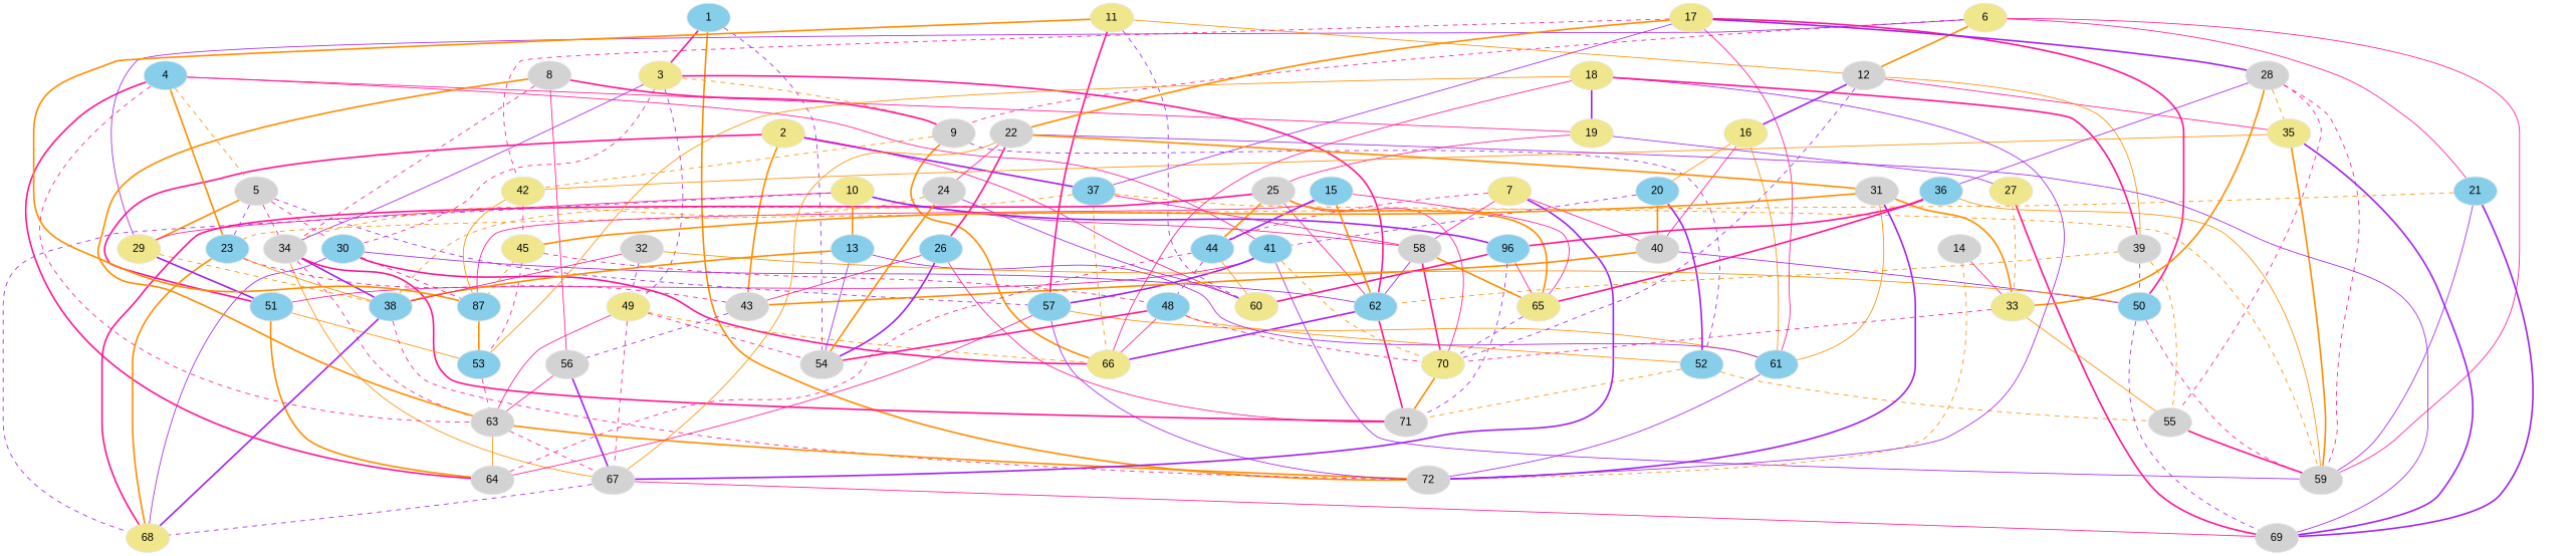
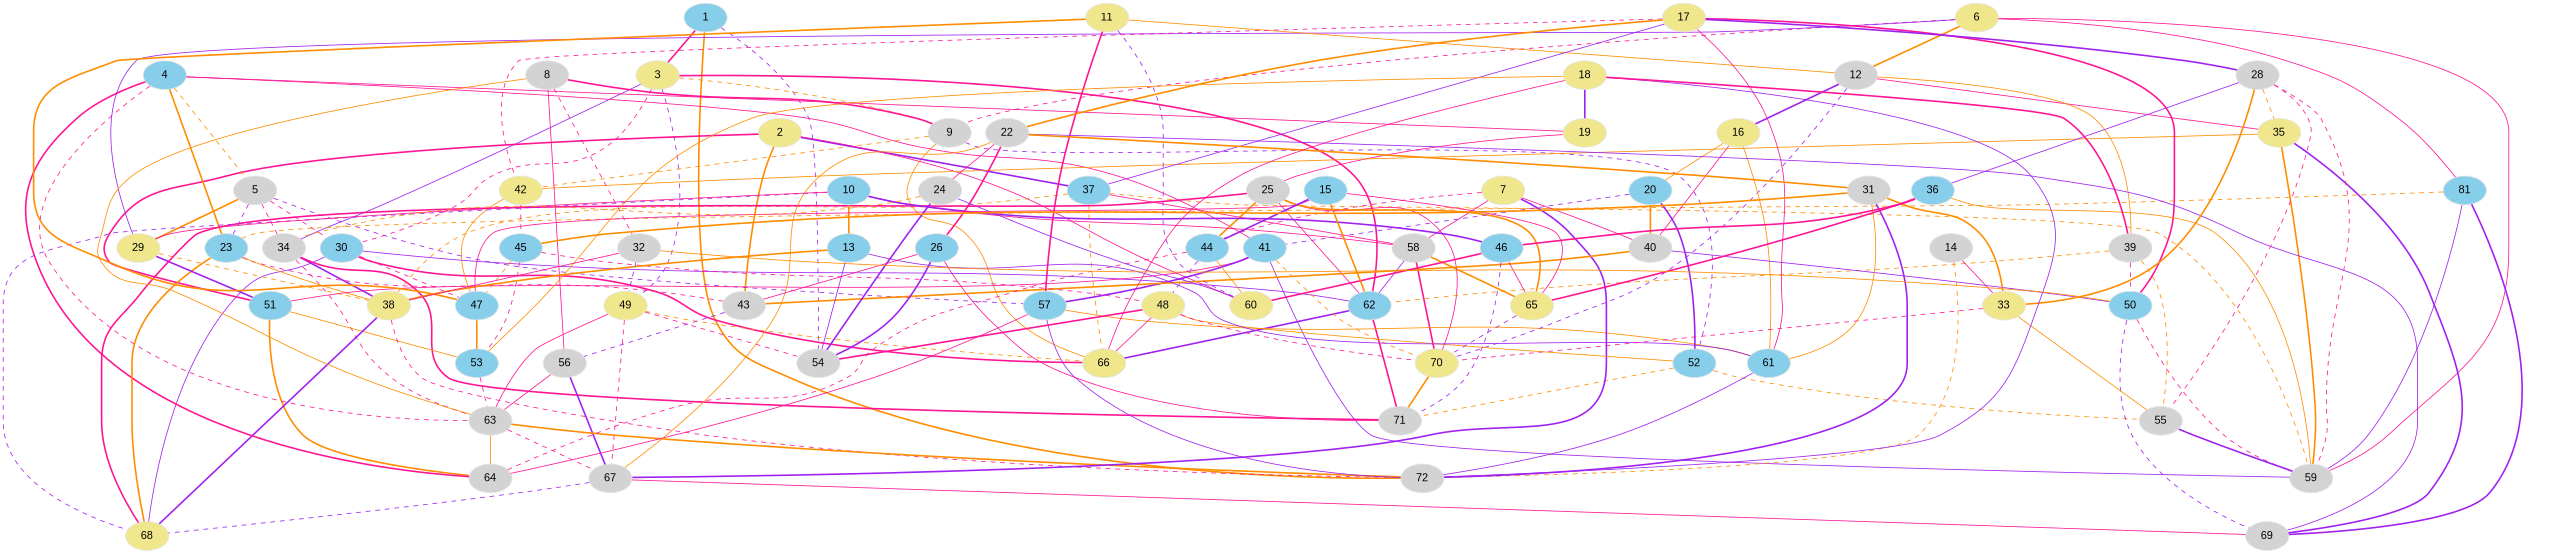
  graph {
    fontname="Liberation Sans"
    node [color=gray90 fillcolor=lightgrey fontname="Liberation Sans" style=filled]
    edge [color=deeppink fontname="Liberation Sans" style=solid weight=1.0]
    1 [fillcolor=skyblue]
    3 [fillcolor=khaki]
    54
    72
    9
    30 [fillcolor=skyblue]
    34
    49 [fillcolor=khaki]
    62 [fillcolor=skyblue]
    2 [fillcolor=khaki]
    37 [fillcolor=skyblue]
    43
    51 [fillcolor=skyblue]
    60 [fillcolor=khaki]
    59
    58
    66 [fillcolor=khaki]
-   38 [fillcolor=skyblue]
+   38 [fillcolor=khaki]
    56
    64
    53 [fillcolor=skyblue]
    42 [fillcolor=khaki]
    52 [fillcolor=skyblue]
    68 [fillcolor=khaki]
-   47 [fillcolor=skyblue label=87]
+   47 [fillcolor=skyblue]
    63
    67
    71
    4 [fillcolor=skyblue]
    5
    19 [fillcolor=khaki]
    23 [fillcolor=skyblue]
    41 [fillcolor=skyblue]
    29 [fillcolor=khaki]
    57 [fillcolor=skyblue]
    25
-   27 [fillcolor=khaki]
    70 [fillcolor=khaki]
    61 [fillcolor=skyblue]
    6 [fillcolor=khaki]
    12
-   21 [fillcolor=skyblue]
+   21 [fillcolor=skyblue label=81]
    16 [fillcolor=khaki]
    35 [fillcolor=khaki]
    39
    69
    7 [fillcolor=khaki]
    40
    44 [fillcolor=skyblue]
    50 [fillcolor=skyblue]
-   48 [fillcolor=skyblue]
+   48 [fillcolor=khaki]
    65 [fillcolor=khaki]
    8
-   45 [fillcolor=khaki]
+   45 [fillcolor=skyblue]
    55
-   10 [fillcolor=khaki]
+   10 [fillcolor=skyblue]
    13 [fillcolor=skyblue]
-   46 [fillcolor=skyblue label=96]
+   46 [fillcolor=skyblue]
    11 [fillcolor=khaki]
    20 [fillcolor=skyblue]
    14
    33 [fillcolor=khaki]
    15 [fillcolor=skyblue]
    17 [fillcolor=khaki]
    22
    28
    24
    26 [fillcolor=skyblue]
    31
    36 [fillcolor=skyblue]
    18 [fillcolor=khaki]
    32
    1 -- 3 [style=bold]
    1 -- 54 [color=purple style=dashed]
    1 -- 72 [color=darkorange style=bold weight=2.0]
    3 -- 9 [color=darkorange style=dashed]
    3 -- 30 [style=dashed]
    3 -- 34 [color=purple]
    3 -- 49 [color=purple style=dashed]
    3 -- 62 [style=bold]
-   9 -- 66 [color=darkorange style=bold]
+   9 -- 66 [color=darkorange]
    9 -- 42 [color=darkorange style=dashed]
    9 -- 52 [color=purple style=dashed]
    30 -- 62 [color=purple]
    30 -- 66 [style=bold]
    30 -- 68 [color=purple]
    30 -- 47 [style=dashed]
    34 -- 38 [color=purple style=bold]
    34 -- 63 [style=dashed]
-   34 -- 67 [color=darkorange]
    34 -- 71 [style=bold]
    49 -- 54 [style=dashed]
    49 -- 66 [color=darkorange style=dashed]
    49 -- 63
    49 -- 67 [style=dashed]
    62 -- 66 [color=purple style=bold weight=2.0]
    62 -- 71 [style=bold]
    2 -- 37 [color=purple style=bold]
    2 -- 43 [color=darkorange style=bold]
    2 -- 51 [style=bold]
    2 -- 60
    37 -- 59 [color=darkorange style=dashed]
    37 -- 58
    37 -- 66 [color=darkorange style=dashed]
    37 -- 38 [color=darkorange style=dashed]
    43 -- 56 [color=purple style=dashed weight=2.0]
    51 -- 64 [color=darkorange style=bold]
    51 -- 53 [color=darkorange weight=2.0]
    58 -- 62 [color=purple]
    58 -- 70 [style=bold]
    58 -- 65 [color=darkorange style=bold]
    38 -- 72 [style=dashed]
    38 -- 68 [color=purple style=bold]
    56 -- 63 [weight=2.0]
    56 -- 67 [color=purple style=bold]
    53 -- 63 [style=dashed]
    42 -- 47 [color=darkorange]
    42 -- 45 [style=dashed]
    52 -- 71 [color=darkorange style=dashed]
    52 -- 55 [color=darkorange style=dashed]
    47 -- 53 [color=darkorange style=bold]
    63 -- 72 [color=darkorange style=bold]
    63 -- 64 [color=darkorange]
    63 -- 67 [style=dashed]
    67 -- 68 [color=purple style=dashed]
    67 -- 69
    4 -- 64 [style=bold]
    4 -- 63 [style=dashed]
    4 -- 5 [color=darkorange style=dashed]
    4 -- 19
    4 -- 23 [color=darkorange style=bold]
    4 -- 41
    5 -- 30 [style=dashed]
    5 -- 34 [style=dashed]
    5 -- 23 [color=purple style=dashed]
    5 -- 29 [color=darkorange style=bold]
    5 -- 57 [color=purple style=dashed]
    19 -- 25
-   19 -- 27 [color=purple weight=2.0]
    23 -- 43 [style=dashed]
    23 -- 38 [color=darkorange]
    23 -- 68 [color=darkorange style=bold]
    41 -- 51
    41 -- 59 [color=purple]
    41 -- 57 [color=purple style=bold]
    41 -- 70 [color=darkorange style=dashed]
    29 -- 51 [color=purple style=bold]
    29 -- 38 [color=darkorange style=dashed]
    57 -- 72 [color=purple]
    57 -- 64
    57 -- 61 [color=darkorange]
    25 -- 62
    25 -- 68 [style=bold]
    25 -- 70
    25 -- 44 [color=darkorange style=bold]
    25 -- 65 [color=darkorange style=bold]
-   27 -- 69 [style=bold]
-   27 -- 33 [color=darkorange style=dashed]
    70 -- 71 [color=darkorange style=bold]
    61 -- 72 [color=purple]
    6 -- 9 [style=dashed]
    6 -- 59 [weight=2.0]
    6 -- 29 [color=purple]
    6 -- 12 [color=darkorange style=bold]
    6 -- 21
    12 -- 70 [color=purple style=dashed]
    12 -- 16 [color=purple style=bold]
    12 -- 35
    12 -- 39 [color=darkorange]
    21 -- 59 [color=purple]
    21 -- 23 [color=darkorange style=dashed]
    21 -- 69 [color=purple style=bold]
    16 -- 61 [color=darkorange]
    16 -- 40
    16 -- 20 [color=darkorange]
    35 -- 59 [color=darkorange style=bold]
    35 -- 42 [color=darkorange weight=2.0]
    35 -- 69 [color=purple style=bold]
    39 -- 62 [color=darkorange style=dashed weight=2.0]
    39 -- 50 [style=dashed]
    39 -- 55 [color=darkorange style=dashed]
    7 -- 58
    7 -- 67 [color=purple style=bold]
    7 -- 40
    7 -- 44 [style=dashed]
    40 -- 43 [color=darkorange style=bold]
    40 -- 50 [color=purple]
    44 -- 60 [color=darkorange]
    44 -- 64 [style=dashed]
    44 -- 48 [color=purple style=dashed]
    50 -- 59 [style=dashed]
    50 -- 69 [color=purple style=dashed]
    48 -- 54 [style=bold]
    48 -- 66
    48 -- 52 [color=darkorange]
    48 -- 70 [style=dashed]
    65 -- 70 [color=purple style=dashed]
    8 -- 9 [style=bold]
-   8 -- 34 [style=dashed]
+   8 -- 32 [style=dashed]
    8 -- 56
-   8 -- 63 [color=darkorange style=bold]
+   8 -- 63 [color=darkorange]
    45 -- 53 [style=dashed]
    45 -- 47 [color=darkorange style=dashed]
    45 -- 48 [style=dashed]
-   55 -- 59 [style=bold]
+   55 -- 59 [color=purple style=bold]
    10 -- 58
    10 -- 68 [color=purple style=dashed]
    10 -- 29 [weight=2.0]
    10 -- 13 [color=darkorange style=bold]
    10 -- 46 [color=purple style=bold]
    13 -- 54 [color=purple]
    13 -- 38 [color=darkorange style=bold]
    13 -- 61 [color=purple]
    46 -- 60 [style=bold weight=2.0]
    46 -- 71 [color=purple style=dashed]
    46 -- 65
    11 -- 60 [color=purple style=dashed]
    11 -- 47 [color=darkorange style=bold]
    11 -- 57 [style=bold]
    11 -- 12 [color=darkorange]
    20 -- 52 [color=purple style=bold weight=2.0]
    20 -- 41 [color=purple style=dashed]
    20 -- 40 [color=darkorange style=bold weight=2.0]
    14 -- 72 [color=darkorange style=dashed weight=2.0]
    14 -- 33
    33 -- 70 [style=dashed]
    33 -- 55 [color=darkorange]
    15 -- 62 [color=darkorange style=bold]
    15 -- 47
    15 -- 44 [color=purple style=bold]
    15 -- 65
    17 -- 37 [color=purple]
    17 -- 42 [style=dashed]
    17 -- 61
    17 -- 50 [style=bold]
    17 -- 22 [color=darkorange style=bold]
    17 -- 28 [color=purple style=bold]
    22 -- 67 [color=darkorange]
    22 -- 69 [color=purple]
    22 -- 24
    22 -- 26 [style=bold]
    22 -- 31 [color=darkorange style=bold]
    28 -- 59 [style=dashed]
    28 -- 35 [color=darkorange style=dashed]
    28 -- 55 [style=dashed]
    28 -- 33 [color=darkorange style=bold]
    28 -- 36 [color=purple]
-   24 -- 54 [color=darkorange style=bold]
+   24 -- 54 [color=purple style=bold]
    24 -- 34 [color=darkorange style=dashed]
    24 -- 60 [color=purple]
    26 -- 54 [color=purple style=bold]
    26 -- 43
    26 -- 71
    31 -- 72 [color=purple style=bold]
    31 -- 61 [color=darkorange]
    31 -- 45 [color=darkorange style=bold weight=2.0]
    31 -- 33 [color=darkorange style=bold]
    36 -- 59 [color=darkorange]
    36 -- 65 [style=bold]
    36 -- 46 [style=bold]
    18 -- 72 [color=purple]
    18 -- 66
    18 -- 53 [color=darkorange]
    18 -- 19 [color=purple style=bold weight=2.0]
    18 -- 39 [style=bold]
    32 -- 49 [color=purple style=dashed]
    32 -- 38
    32 -- 50 [color=darkorange]
  }
